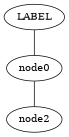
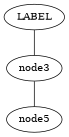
  graph {
    n1 [fillColor=red label=LABEL lineColor=blue]
-   node3 [label=node0]
-   node2
+   node3
+   node2 [label=node5]
    n1 -- node3
    node3 -- node2
  }
